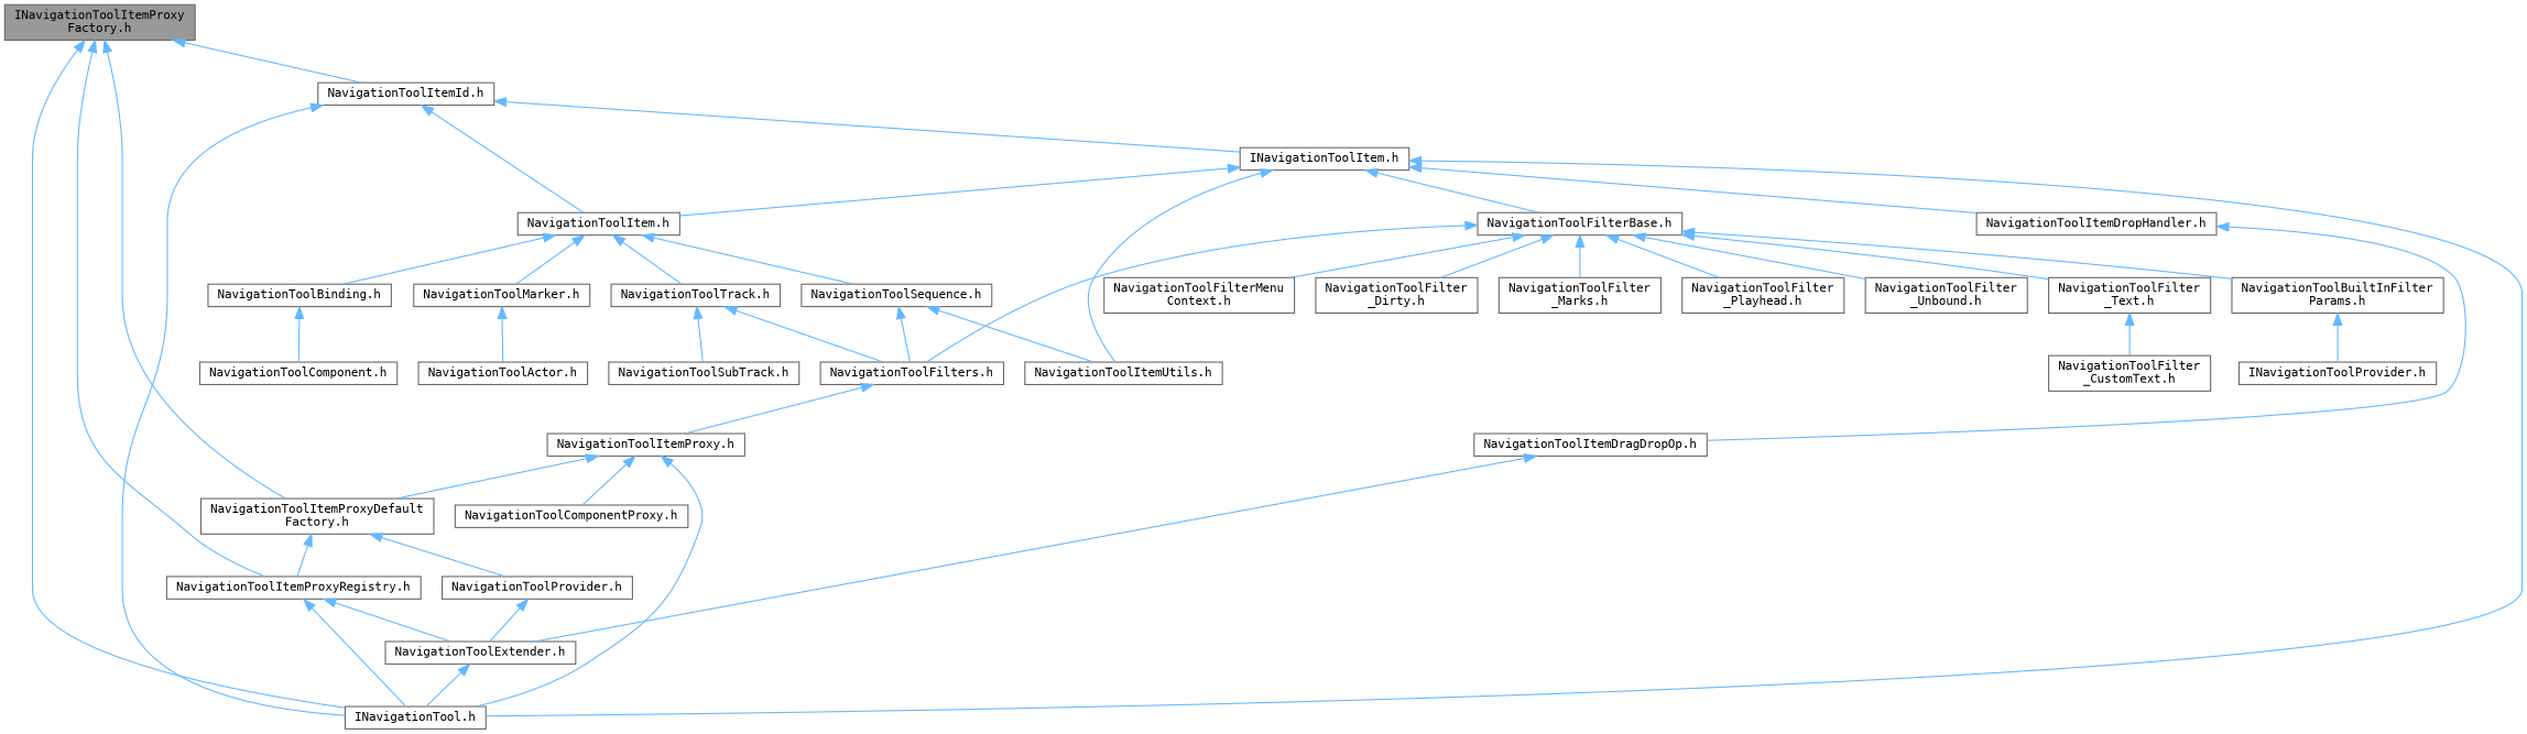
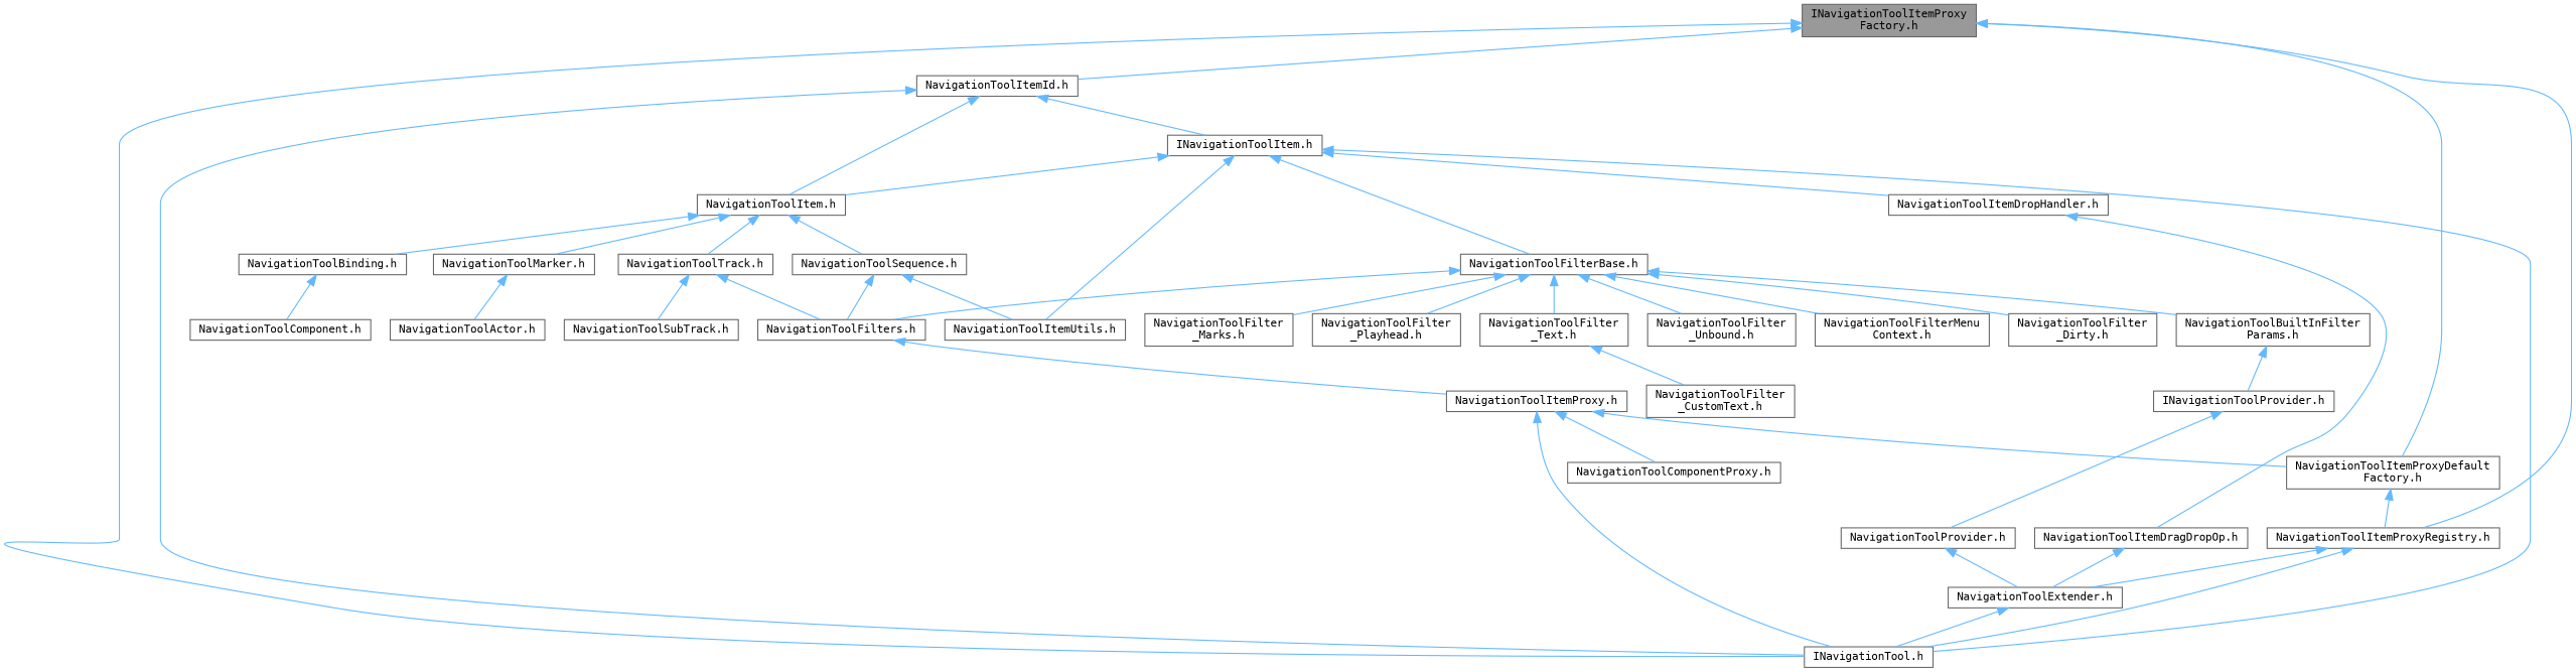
  digraph {
    fontname="DejaVu Sans Mono"
    node [color=grey40 fillcolor=white fontname="DejaVu Sans Mono" fontsize=10 shape=box style=filled]
    edge [color=steelblue1 dir=back fontname="DejaVu Sans Mono" fontsize=10 labelfontname=Helvetica labelfontsize=10 style=solid]
    n1 [color=gray40 fillcolor=grey60 fontcolor=black height=0.2 label="INavigationToolItemProxy\lFactory.h" width=0.4]
    n2 [height=0.2 label="INavigationTool.h" width=0.4]
    n3 [height=0.2 label="NavigationToolItemId.h" width=0.4]
    n4 [height=0.2 label="NavigationToolItemProxyDefault\lFactory.h" width=0.4]
    n5 [height=0.2 label="NavigationToolItemProxyRegistry.h" width=0.4]
    n6 [height=0.2 label="INavigationToolItem.h" width=0.4]
    n7 [height=0.2 label="NavigationToolItem.h" width=0.4]
    n8 [height=0.2 label="NavigationToolExtender.h" width=0.4]
    n9 [height=0.2 label="NavigationToolFilterBase.h" width=0.4]
    n10 [height=0.2 label="NavigationToolItemUtils.h" width=0.4]
    n11 [height=0.2 label="NavigationToolItemDropHandler.h" width=0.4]
    n12 [height=0.2 label="NavigationToolBinding.h" width=0.4]
    n13 [height=0.2 label="NavigationToolMarker.h" width=0.4]
    n14 [height=0.2 label="NavigationToolSequence.h" width=0.4]
    n15 [height=0.2 label="NavigationToolTrack.h" width=0.4]
    n16 [height=0.2 label="NavigationToolBuiltInFilter\lParams.h" width=0.4]
    n17 [height=0.2 label="NavigationToolFilterMenu\lContext.h" width=0.4]
    n18 [height=0.2 label="NavigationToolFilter\l_Dirty.h" width=0.4]
    n19 [height=0.2 label="NavigationToolFilter\l_Marks.h" width=0.4]
    n20 [height=0.2 label="NavigationToolFilter\l_Playhead.h" width=0.4]
    n21 [height=0.2 label="NavigationToolFilter\l_Text.h" width=0.4]
    n22 [height=0.2 label="NavigationToolFilter\l_Unbound.h" width=0.4]
    n23 [height=0.2 label="NavigationToolFilters.h" width=0.4]
    n24 [height=0.2 label="NavigationToolItemDragDropOp.h" width=0.4]
    n25 [height=0.2 label="INavigationToolProvider.h" width=0.4]
    n26 [height=0.2 label="NavigationToolFilter\l_CustomText.h" width=0.4]
    n27 [height=0.2 label="NavigationToolItemProxy.h" width=0.4]
    n28 [height=0.2 label="NavigationToolProvider.h" width=0.4]
    n29 [height=0.2 label="NavigationToolComponent.h" width=0.4]
    n30 [height=0.2 label="NavigationToolComponentProxy.h" width=0.4]
    n31 [height=0.2 label="NavigationToolActor.h" width=0.4]
    n32 [height=0.2 label="NavigationToolSubTrack.h" width=0.4]
    n1 -> n2
    n1 -> n3
    n1 -> n4
    n1 -> n5
    n3 -> n2
    n3 -> n6
    n3 -> n7
    n4 -> n5
    n5 -> n2
    n5 -> n8
    n6 -> n2
    n6 -> n7
    n6 -> n9
    n6 -> n10
    n6 -> n11
    n7 -> n12
    n7 -> n13
    n7 -> n14
    n7 -> n15
    n8 -> n2
    n9 -> n16
    n9 -> n17
    n9 -> n18
    n9 -> n19
    n9 -> n20
    n9 -> n21
    n9 -> n22
    n9 -> n23
    n11 -> n24
    n12 -> n29
    n13 -> n31
    n14 -> n10
    n14 -> n23
    n15 -> n23
    n15 -> n32
    n16 -> n25
    n21 -> n26
    n23 -> n27
    n24 -> n8
-   n4 -> n28
+   n25 -> n28
    n27 -> n2
    n27 -> n4
    n27 -> n30
    n28 -> n8
  }
